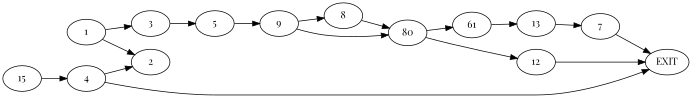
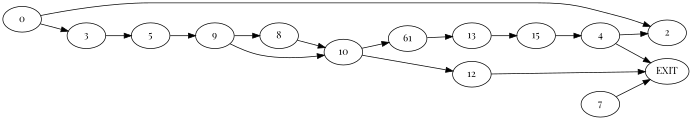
  digraph {
    fontname="Playfair Display"
    rankdir=LR
    node [fontname="Playfair Display"]
    edge [fontname="Playfair Display"]
-   1
+   1 [label=0]
    2
    3
    n4 [label=EXIT]
    5
    4
    9
    8
-   10 [label=80]
+   10
    7
    n11 [label=61]
    12
    13
    15
    1 -> 2
    1 -> 3
    3 -> 5
    5 -> 9
    4 -> 2
    4 -> n4
    9 -> 8
    9 -> 10
    8 -> 10
    10 -> n11
    10 -> 12
    7 -> n4
    n11 -> 13
    12 -> n4
-   13 -> 7
+   13 -> 15
    15 -> 4
  }
